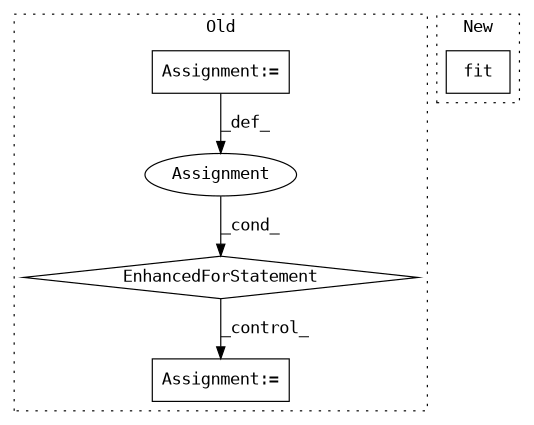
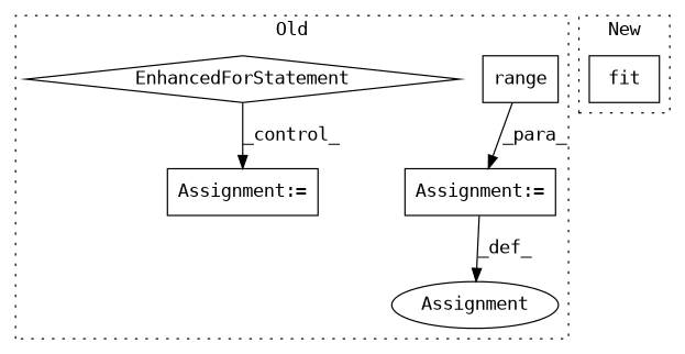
  digraph {
    fontname="DejaVu Sans Mono"
    node [a=32 fontname="DejaVu Sans Mono" l="53,2" s="366,451" shape=box]
    edge [fontname="DejaVu Sans Mono"]
+   n1 [l="6,1" label=range s="435,450"]
    n2 [a=70 label=EnhancedForStatement shape=diamond]
    n3 [a=7 label="Assignment:="]
    n4 [a=7 l=1 label="Assignment:=" s=709]
    n5 [a=42 l=9 label=Assignment s=423 shape=ellipse]
    n6 [l="4,1" label=fit s="587,594"]
    subgraph cluster_1 {
      label=Old
      style=dotted
+     n1
      n2
      n3
      n4
      n5
    }
    subgraph cluster_2 {
      label=New
      style=dotted
      n6
    }
+   n1 -> n3 [label=_para_]
    n2 -> n4 [label=_control_]
    n3 -> n5 [label=_def_]
-   n5 -> n2 [label=_cond_]
  }
